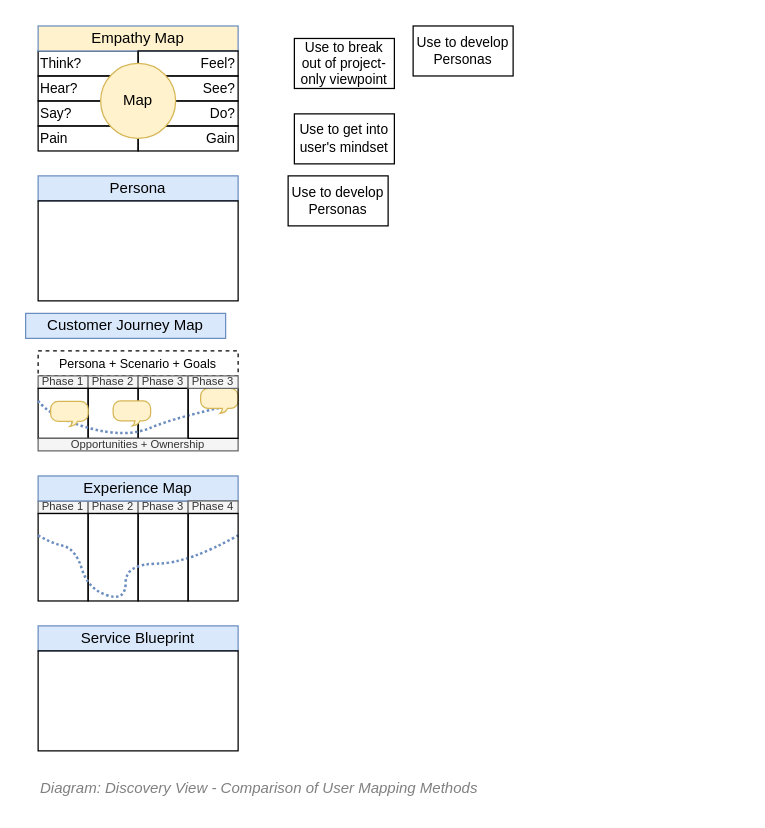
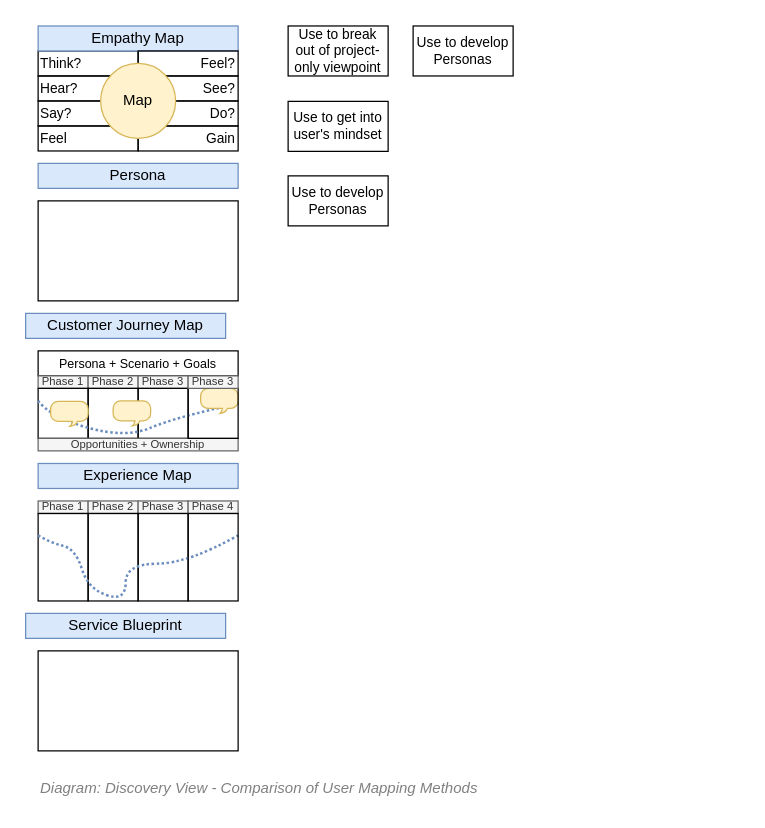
  <mxCell id="0" />
  <mxCell id="1" parent="0" />
  <mxCell id="2" value="&lt;font style=&quot;font-size: 12px&quot;&gt;Diagram: Discovery View - Comparison of User Mapping Methods&lt;/font&gt;" style="text;strokeColor=none;fillColor=none;html=1;fontSize=12;fontStyle=2;verticalAlign=middle;align=left;shadow=0;glass=0;comic=0;opacity=30;fontColor=#808080;" vertex="1" parent="1"><mxGeometry x="30" y="620" width="560" height="20" as="geometry" /></mxCell>
  <mxCell id="3" value="Phase 1" style="rounded=0;whiteSpace=wrap;html=1;strokeWidth=1;fillColor=#f5f5f5;fontSize=9;align=center;strokeColor=#666666;fontColor=#333333;" vertex="1" parent="1"><mxGeometry x="30" y="400.08" width="40" height="10" as="geometry" /></mxCell>
  <mxCell id="4" value="Phase 2" style="rounded=0;whiteSpace=wrap;html=1;strokeWidth=1;fillColor=#f5f5f5;fontSize=9;align=center;strokeColor=#666666;fontColor=#333333;" vertex="1" parent="1"><mxGeometry x="70" y="400.08" width="40" height="10" as="geometry" /></mxCell>
  <mxCell id="5" value="Phase 3" style="rounded=0;whiteSpace=wrap;html=1;strokeWidth=1;fillColor=#f5f5f5;fontSize=9;align=center;strokeColor=#666666;fontColor=#333333;" vertex="1" parent="1"><mxGeometry x="110" y="400.08" width="40" height="10" as="geometry" /></mxCell>
  <mxCell id="6" value="" style="rounded=0;whiteSpace=wrap;html=1;strokeWidth=1;fillColor=none;fontSize=12;align=center;" vertex="1" parent="1"><mxGeometry x="30" y="410.08" width="40" height="70" as="geometry" /></mxCell>
  <mxCell id="7" value="" style="rounded=0;whiteSpace=wrap;html=1;strokeWidth=1;fillColor=none;fontSize=12;align=center;" vertex="1" parent="1"><mxGeometry x="70" y="410.08" width="40" height="70" as="geometry" /></mxCell>
  <mxCell id="8" value="" style="rounded=0;whiteSpace=wrap;html=1;strokeWidth=1;fillColor=none;fontSize=12;align=center;" vertex="1" parent="1"><mxGeometry x="110" y="410.08" width="40" height="70" as="geometry" /></mxCell>
  <mxCell id="9" value="" style="endArrow=none;dashed=1;html=1;fontSize=12;entryX=1;entryY=0.25;entryDx=0;entryDy=0;exitX=0;exitY=0.25;exitDx=0;exitDy=0;curved=1;strokeWidth=2;fillColor=#dae8fc;strokeColor=#6c8ebf;dashPattern=1 1;" edge="1" parent="1" source="6" target="43"><mxGeometry width="50" height="50" relative="1" as="geometry"><mxPoint x="-280" y="560.48" as="sourcePoint" /><mxPoint x="-230" y="510.48" as="targetPoint" /><Array as="points"><mxPoint x="40" y="433.48" /><mxPoint x="60" y="438.48" /><mxPoint x="70" y="470.48" /><mxPoint x="100" y="480.48" /><mxPoint x="100" y="450.48" /><mxPoint x="150" y="450" /></Array></mxGeometry></mxCell>
- <mxCell id="10" value="Experience Map" style="rounded=0;whiteSpace=wrap;html=1;strokeWidth=1;fillColor=#dae8fc;fontSize=12;align=center;strokeColor=#6c8ebf;" vertex="1" parent="1"><mxGeometry x="30" y="380.08" width="160" height="20" as="geometry" /></mxCell>
- <mxCell id="11" value="Persona + Scenario + Goals" style="rounded=0;whiteSpace=wrap;html=1;strokeWidth=1;fillColor=none;fontSize=10;align=center;dashed=1;" vertex="1" parent="1"><mxGeometry x="30" y="280" width="160" height="20" as="geometry" /></mxCell>
+ <mxCell id="10" value="Experience Map" style="rounded=0;whiteSpace=wrap;html=1;strokeWidth=1;fillColor=#dae8fc;fontSize=12;align=center;strokeColor=#6c8ebf;" vertex="1" parent="1"><mxGeometry x="30" y="370.08" width="160" height="20" as="geometry" /></mxCell>
+ <mxCell id="11" value="Persona + Scenario + Goals" style="rounded=0;whiteSpace=wrap;html=1;strokeWidth=1;fillColor=none;fontSize=10;align=center;" vertex="1" parent="1"><mxGeometry x="30" y="280" width="160" height="20" as="geometry" /></mxCell>
  <mxCell id="12" value="Phase 1" style="rounded=0;whiteSpace=wrap;html=1;strokeWidth=1;fillColor=#f5f5f5;fontSize=9;align=center;strokeColor=#666666;fontColor=#333333;" vertex="1" parent="1"><mxGeometry x="30" y="300" width="40" height="10" as="geometry" /></mxCell>
  <mxCell id="13" value="Phase 2" style="rounded=0;whiteSpace=wrap;html=1;strokeWidth=1;fillColor=#f5f5f5;fontSize=9;align=center;strokeColor=#666666;fontColor=#333333;" vertex="1" parent="1"><mxGeometry x="70" y="300" width="40" height="10" as="geometry" /></mxCell>
  <mxCell id="14" value="Phase 3" style="rounded=0;whiteSpace=wrap;html=1;strokeWidth=1;fillColor=#f5f5f5;fontSize=9;align=center;strokeColor=#666666;fontColor=#333333;" vertex="1" parent="1"><mxGeometry x="110" y="300" width="40" height="10" as="geometry" /></mxCell>
  <mxCell id="15" value="" style="rounded=0;whiteSpace=wrap;html=1;strokeWidth=1;fillColor=none;fontSize=12;align=center;" vertex="1" parent="1"><mxGeometry x="30" y="310" width="40" height="40" as="geometry" /></mxCell>
  <mxCell id="16" value="" style="rounded=0;whiteSpace=wrap;html=1;strokeWidth=1;fillColor=none;fontSize=12;align=center;" vertex="1" parent="1"><mxGeometry x="70" y="310" width="40" height="40" as="geometry" /></mxCell>
  <mxCell id="17" value="" style="rounded=0;whiteSpace=wrap;html=1;strokeWidth=1;fillColor=none;fontSize=12;align=center;" vertex="1" parent="1"><mxGeometry x="110" y="310" width="40" height="40" as="geometry" /></mxCell>
  <mxCell id="18" value="" style="endArrow=none;dashed=1;html=1;fontSize=12;entryX=1.028;entryY=0.299;entryDx=0;entryDy=0;exitX=0;exitY=0.25;exitDx=0;exitDy=0;curved=1;fillColor=#dae8fc;strokeColor=#6c8ebf;strokeWidth=2;dashPattern=1 1;entryPerimeter=0;" edge="1" parent="1" source="15" target="40"><mxGeometry width="50" height="50" relative="1" as="geometry"><mxPoint x="-280" y="460" as="sourcePoint" /><mxPoint x="-230" y="410" as="targetPoint" /><Array as="points"><mxPoint x="40" y="333" /><mxPoint x="100" y="350" /><mxPoint x="140" y="333" /></Array></mxGeometry></mxCell>
  <mxCell id="19" value="" style="whiteSpace=wrap;html=1;shape=mxgraph.basic.roundRectCallout;dx=19.45;dy=4;size=6;boundedLbl=1;strokeWidth=1;fillColor=#fff2cc;fontSize=12;align=center;strokeColor=#d6b656;" vertex="1" parent="1"><mxGeometry x="40" y="320.4" width="30" height="20" as="geometry" /></mxCell>
  <mxCell id="20" value="" style="whiteSpace=wrap;html=1;shape=mxgraph.basic.roundRectCallout;dx=19.45;dy=4;size=6;boundedLbl=1;strokeWidth=1;fillColor=#fff2cc;fontSize=12;align=center;strokeColor=#d6b656;" vertex="1" parent="1"><mxGeometry x="90" y="320" width="30" height="20" as="geometry" /></mxCell>
  <mxCell id="21" value="" style="whiteSpace=wrap;html=1;shape=mxgraph.basic.roundRectCallout;dx=19.45;dy=4;size=6;boundedLbl=1;strokeWidth=1;fillColor=#fff2cc;fontSize=12;align=center;strokeColor=#d6b656;" vertex="1" parent="1"><mxGeometry x="160" y="310.08" width="30" height="20" as="geometry" /></mxCell>
  <mxCell id="22" value="Customer Journey Map" style="rounded=0;whiteSpace=wrap;html=1;strokeWidth=1;fillColor=#dae8fc;fontSize=12;align=center;strokeColor=#6c8ebf;" vertex="1" parent="1"><mxGeometry x="20" y="250" width="160" height="20" as="geometry" /></mxCell>
  <mxCell id="23" value="Opportunities + Ownership" style="rounded=0;whiteSpace=wrap;html=1;strokeWidth=1;fillColor=#f5f5f5;fontSize=9;align=center;strokeColor=#666666;fontColor=#333333;" vertex="1" parent="1"><mxGeometry x="30" y="350" width="160" height="10" as="geometry" /></mxCell>
- <mxCell id="24" value="Service Blueprint" style="rounded=0;whiteSpace=wrap;html=1;strokeWidth=1;fillColor=#dae8fc;fontSize=12;align=center;strokeColor=#6c8ebf;" vertex="1" parent="1"><mxGeometry x="30" y="500" width="160" height="20" as="geometry" /></mxCell>
+ <mxCell id="24" value="Service Blueprint" style="rounded=0;whiteSpace=wrap;html=1;strokeWidth=1;fillColor=#dae8fc;fontSize=12;align=center;strokeColor=#6c8ebf;" vertex="1" parent="1"><mxGeometry x="20" y="490" width="160" height="20" as="geometry" /></mxCell>
  <mxCell id="25" value="" style="rounded=0;whiteSpace=wrap;html=1;strokeWidth=1;fillColor=none;fontSize=9;align=center;" vertex="1" parent="1"><mxGeometry x="30" y="520" width="160" height="80" as="geometry" /></mxCell>
- <mxCell id="26" value="Use to break out of project- only viewpoint" style="rounded=0;whiteSpace=wrap;html=1;strokeWidth=1;fillColor=none;fontSize=11;align=center;" vertex="1" parent="1"><mxGeometry x="235" y="30.08" width="80" height="40" as="geometry" /></mxCell>
- <mxCell id="27" value="Use to get into user's mindset" style="rounded=0;whiteSpace=wrap;html=1;strokeWidth=1;fillColor=none;fontSize=11;align=center;" vertex="1" parent="1"><mxGeometry x="235" y="90.4" width="80" height="40" as="geometry" /></mxCell>
+ <mxCell id="26" value="Use to break out of project- only viewpoint" style="rounded=0;whiteSpace=wrap;html=1;strokeWidth=1;fillColor=none;fontSize=11;align=center;" vertex="1" parent="1"><mxGeometry x="230" y="20.08" width="80" height="40" as="geometry" /></mxCell>
+ <mxCell id="27" value="Use to get into user's mindset" style="rounded=0;whiteSpace=wrap;html=1;strokeWidth=1;fillColor=none;fontSize=11;align=center;" vertex="1" parent="1"><mxGeometry x="230" y="80.4" width="80" height="40" as="geometry" /></mxCell>
  <mxCell id="28" value="Use to develop Personas" style="rounded=0;whiteSpace=wrap;html=1;strokeWidth=1;fillColor=none;fontSize=11;align=center;" vertex="1" parent="1"><mxGeometry x="330" y="20.08" width="80" height="40" as="geometry" /></mxCell>
  <mxCell id="29" value="" style="group" vertex="1" connectable="0" parent="1"><mxGeometry x="30" y="20.08" width="160" height="100.32" as="geometry" /></mxCell>
  <mxCell id="30" value="Think?" style="rounded=0;whiteSpace=wrap;html=1;strokeWidth=1;fillColor=none;fontSize=11;align=left;" vertex="1" parent="29"><mxGeometry y="20" width="80" height="20" as="geometry" /></mxCell>
  <mxCell id="31" value="&lt;div&gt;&lt;span&gt;Gain&lt;/span&gt;&lt;/div&gt;" style="rounded=0;whiteSpace=wrap;html=1;strokeWidth=1;fillColor=none;fontSize=11;align=right;" vertex="1" parent="29"><mxGeometry x="80" y="80" width="80" height="20" as="geometry" /></mxCell>
- <mxCell id="32" value="Empathy Map" style="rounded=0;whiteSpace=wrap;html=1;strokeWidth=1;fillColor=#fff2cc;fontSize=12;align=center;strokeColor=#6c8ebf;" vertex="1" parent="29"><mxGeometry width="160" height="20" as="geometry" /></mxCell>
- <mxCell id="33" value="Pain" style="rounded=0;whiteSpace=wrap;html=1;strokeWidth=1;fillColor=none;fontSize=11;align=left;" vertex="1" parent="29"><mxGeometry y="80" width="80" height="20" as="geometry" /></mxCell>
+ <mxCell id="32" value="Empathy Map" style="rounded=0;whiteSpace=wrap;html=1;strokeWidth=1;fillColor=#dae8fc;fontSize=12;align=center;strokeColor=#6c8ebf;" vertex="1" parent="29"><mxGeometry width="160" height="20" as="geometry" /></mxCell>
+ <mxCell id="33" value="Feel" style="rounded=0;whiteSpace=wrap;html=1;strokeWidth=1;fillColor=none;fontSize=11;align=left;" vertex="1" parent="29"><mxGeometry y="80" width="80" height="20" as="geometry" /></mxCell>
  <mxCell id="34" value="Feel?" style="rounded=0;whiteSpace=wrap;html=1;strokeWidth=1;fillColor=none;fontSize=11;align=right;" vertex="1" parent="29"><mxGeometry x="80" y="20" width="80" height="20" as="geometry" /></mxCell>
  <mxCell id="35" value="Hear?" style="rounded=0;whiteSpace=wrap;html=1;strokeWidth=1;fillColor=none;fontSize=11;align=left;" vertex="1" parent="29"><mxGeometry y="40" width="80" height="20" as="geometry" /></mxCell>
  <mxCell id="36" value="See?" style="rounded=0;whiteSpace=wrap;html=1;strokeWidth=1;fillColor=none;fontSize=11;align=right;" vertex="1" parent="29"><mxGeometry x="80" y="40" width="80" height="20" as="geometry" /></mxCell>
  <mxCell id="37" value="Say?" style="rounded=0;whiteSpace=wrap;html=1;strokeWidth=1;fillColor=none;fontSize=11;align=left;" vertex="1" parent="29"><mxGeometry y="60" width="80" height="20" as="geometry" /></mxCell>
  <mxCell id="38" value="Do?" style="rounded=0;whiteSpace=wrap;html=1;strokeWidth=1;fillColor=none;fontSize=11;align=right;" vertex="1" parent="29"><mxGeometry x="80" y="60" width="80" height="20" as="geometry" /></mxCell>
  <mxCell id="39" value="Map" style="ellipse;whiteSpace=wrap;html=1;aspect=fixed;strokeWidth=1;fontSize=12;fillColor=#fff2cc;strokeColor=#d6b656;" vertex="1" parent="29"><mxGeometry x="50" y="30" width="60" height="60" as="geometry" /></mxCell>
  <mxCell id="40" value="" style="rounded=0;whiteSpace=wrap;html=1;strokeWidth=1;fillColor=none;fontSize=12;align=center;" vertex="1" parent="1"><mxGeometry x="150" y="310" width="40" height="40" as="geometry" /></mxCell>
  <mxCell id="41" value="Phase 3" style="rounded=0;whiteSpace=wrap;html=1;strokeWidth=1;fillColor=#f5f5f5;fontSize=9;align=center;strokeColor=#666666;fontColor=#333333;" vertex="1" parent="1"><mxGeometry x="150" y="300" width="40" height="10" as="geometry" /></mxCell>
  <mxCell id="42" value="Phase 4" style="rounded=0;whiteSpace=wrap;html=1;strokeWidth=1;fillColor=#f5f5f5;fontSize=9;align=center;strokeColor=#666666;fontColor=#333333;" vertex="1" parent="1"><mxGeometry x="150" y="400.08" width="40" height="10" as="geometry" /></mxCell>
  <mxCell id="43" value="" style="rounded=0;whiteSpace=wrap;html=1;strokeWidth=1;fillColor=none;fontSize=12;align=center;" vertex="1" parent="1"><mxGeometry x="150" y="410.08" width="40" height="70" as="geometry" /></mxCell>
- <mxCell id="44" value="Persona" style="rounded=0;whiteSpace=wrap;html=1;strokeWidth=1;fillColor=#dae8fc;fontSize=12;align=center;strokeColor=#6c8ebf;" vertex="1" parent="1"><mxGeometry x="30" y="140" width="160" height="20" as="geometry" /></mxCell>
+ <mxCell id="44" value="Persona" style="rounded=0;whiteSpace=wrap;html=1;strokeWidth=1;fillColor=#dae8fc;fontSize=12;align=center;strokeColor=#6c8ebf;" vertex="1" parent="1"><mxGeometry x="30" y="130" width="160" height="20" as="geometry" /></mxCell>
  <mxCell id="45" value="" style="rounded=0;whiteSpace=wrap;html=1;strokeWidth=1;fillColor=none;fontSize=9;align=center;" vertex="1" parent="1"><mxGeometry x="30" y="160" width="160" height="80" as="geometry" /></mxCell>
  <mxCell id="46" value="Use to develop Personas" style="rounded=0;whiteSpace=wrap;html=1;strokeWidth=1;fillColor=none;fontSize=11;align=center;" vertex="1" parent="1"><mxGeometry x="230" y="140" width="80" height="40" as="geometry" /></mxCell>
